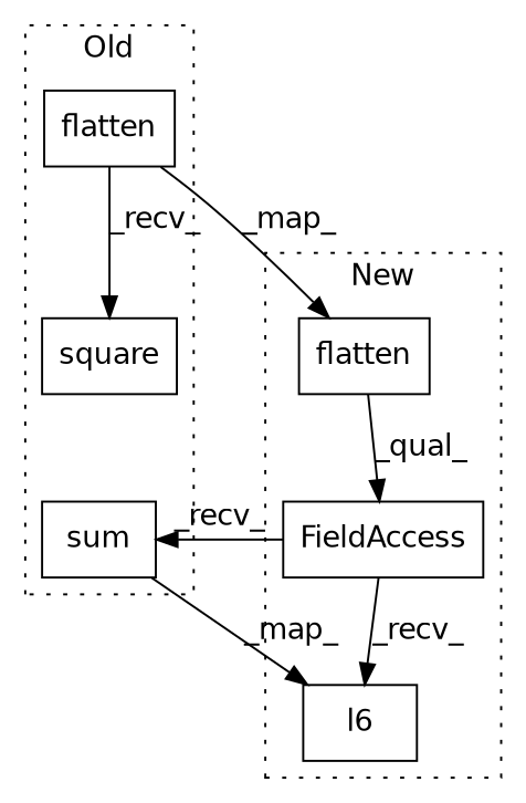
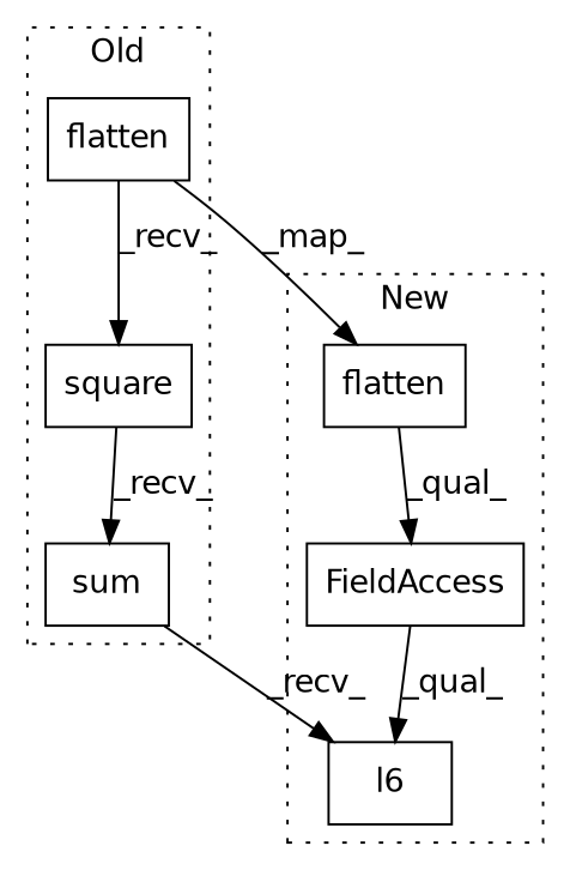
  digraph {
    fontname="DejaVu Sans"
    node [a=32 fontname="DejaVu Sans" l="8,1" s="2517,2526" shape=box]
    edge [fontname="DejaVu Sans"]
    n1 [l="4,1" label=sum s="2537,2543"]
    n2 [l=8 label=square s=2528]
    n3 [label=flatten]
    n4 [l="3,1" label=l6 s="2534,2539"]
    n5 [a=22 l=16 label=FieldAccess s=2517]
    n6 [label=flatten]
    subgraph cluster_1 {
      label=Old
      style=dotted
      n1
      n2
      n3
    }
    subgraph cluster_2 {
      label=New
      style=dotted
      n4
      n5
      n6
    }
-   n1 -> n4 [label=_map_]
-   n5 -> n1 [label=_recv_]
+   n1 -> n4 [label=_recv_]
+   n2 -> n1 [label=_recv_]
    n3 -> n2 [label=_recv_]
    n3 -> n6 [label=_map_]
-   n5 -> n4 [label=_recv_]
+   n5 -> n4 [label=_qual_]
    n6 -> n5 [label=_qual_]
  }
